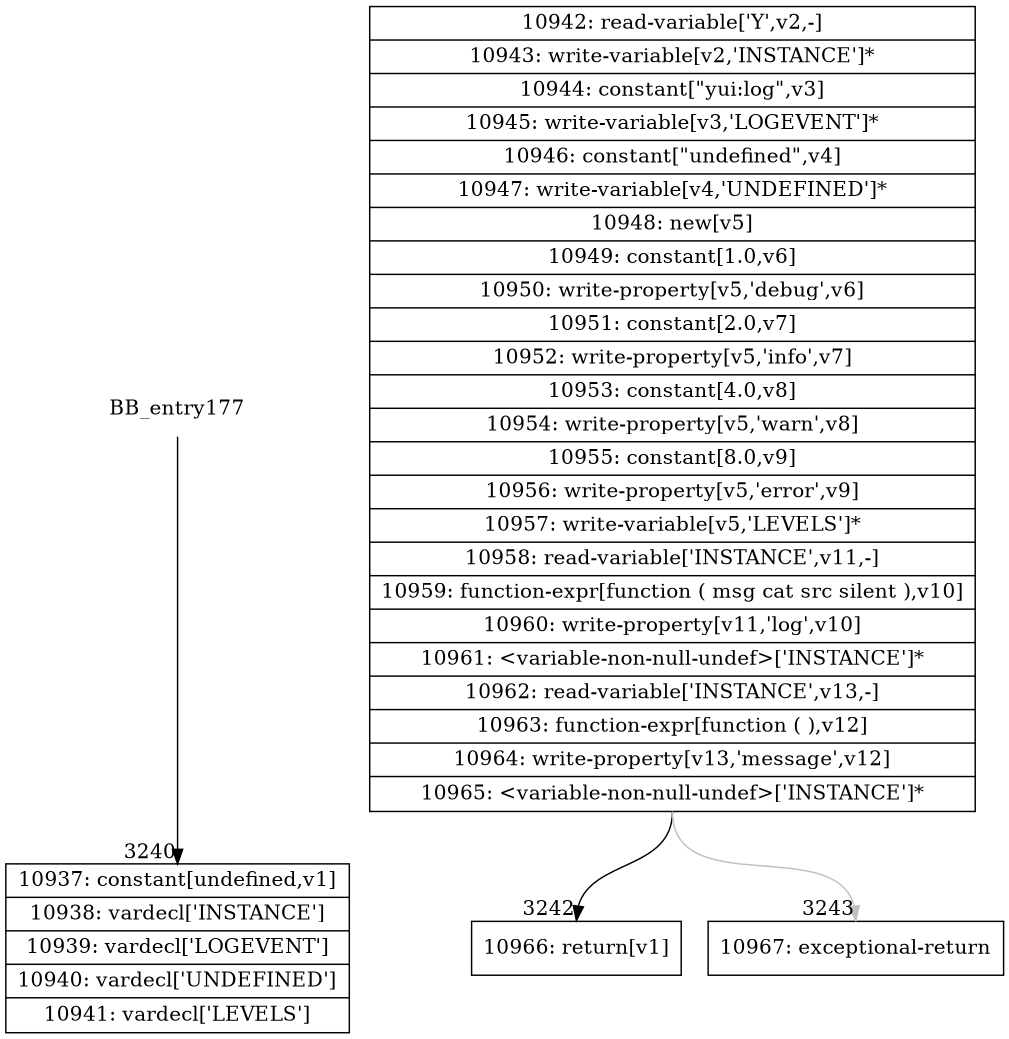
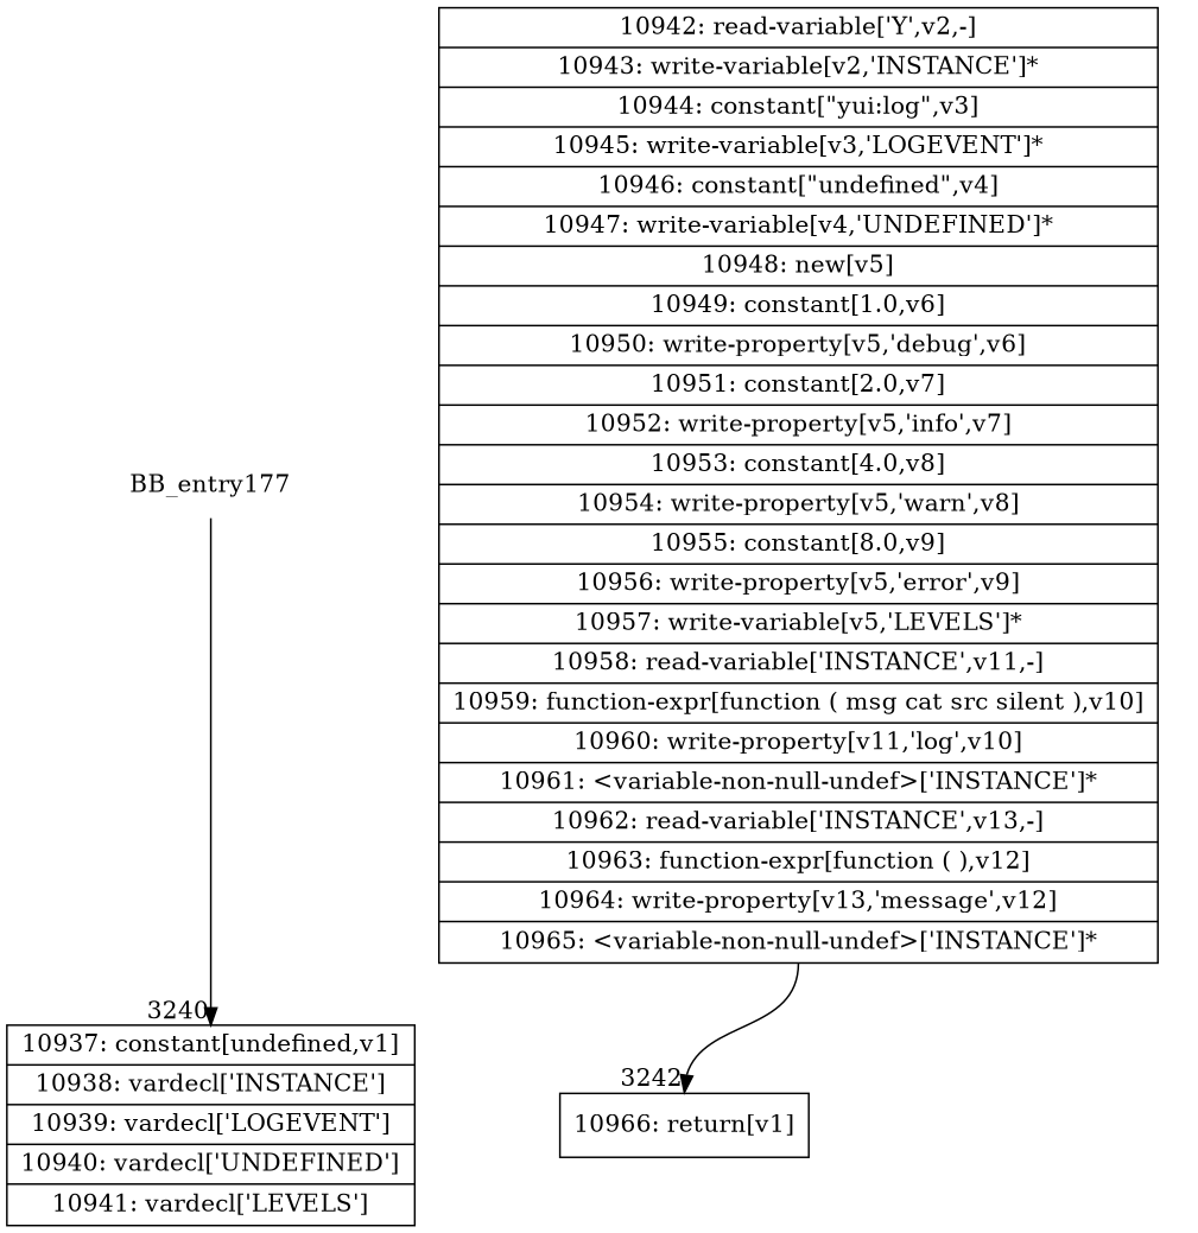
  digraph {
    rankdir=TD
    node [shape=record]
    edge [headport=n tailport=s]
    n1 [label=BB_entry177 shape=none]
    n2 [label="{10937: constant[undefined,v1]|10938: vardecl['INSTANCE']|10939: vardecl['LOGEVENT']|10940: vardecl['UNDEFINED']|10941: vardecl['LEVELS']}"]
    n3 [label="{10942: read-variable['Y',v2,-]|10943: write-variable[v2,'INSTANCE']*|10944: constant[\"yui:log\",v3]|10945: write-variable[v3,'LOGEVENT']*|10946: constant[\"undefined\",v4]|10947: write-variable[v4,'UNDEFINED']*|10948: new[v5]|10949: constant[1.0,v6]|10950: write-property[v5,'debug',v6]|10951: constant[2.0,v7]|10952: write-property[v5,'info',v7]|10953: constant[4.0,v8]|10954: write-property[v5,'warn',v8]|10955: constant[8.0,v9]|10956: write-property[v5,'error',v9]|10957: write-variable[v5,'LEVELS']*|10958: read-variable['INSTANCE',v11,-]|10959: function-expr[function ( msg cat src silent ),v10]|10960: write-property[v11,'log',v10]|10961: \<variable-non-null-undef\>['INSTANCE']*|10962: read-variable['INSTANCE',v13,-]|10963: function-expr[function ( ),v12]|10964: write-property[v13,'message',v12]|10965: \<variable-non-null-undef\>['INSTANCE']*}"]
    n4 [label="{10966: return[v1]}"]
-   n5 [label="{10967: exceptional-return}"]
    n1 -> n2 [headlabel="    3240"]
    n3 -> n4 [headlabel="      3242"]
-   n3 -> n5 [color=gray headlabel="      3243"]
  }
